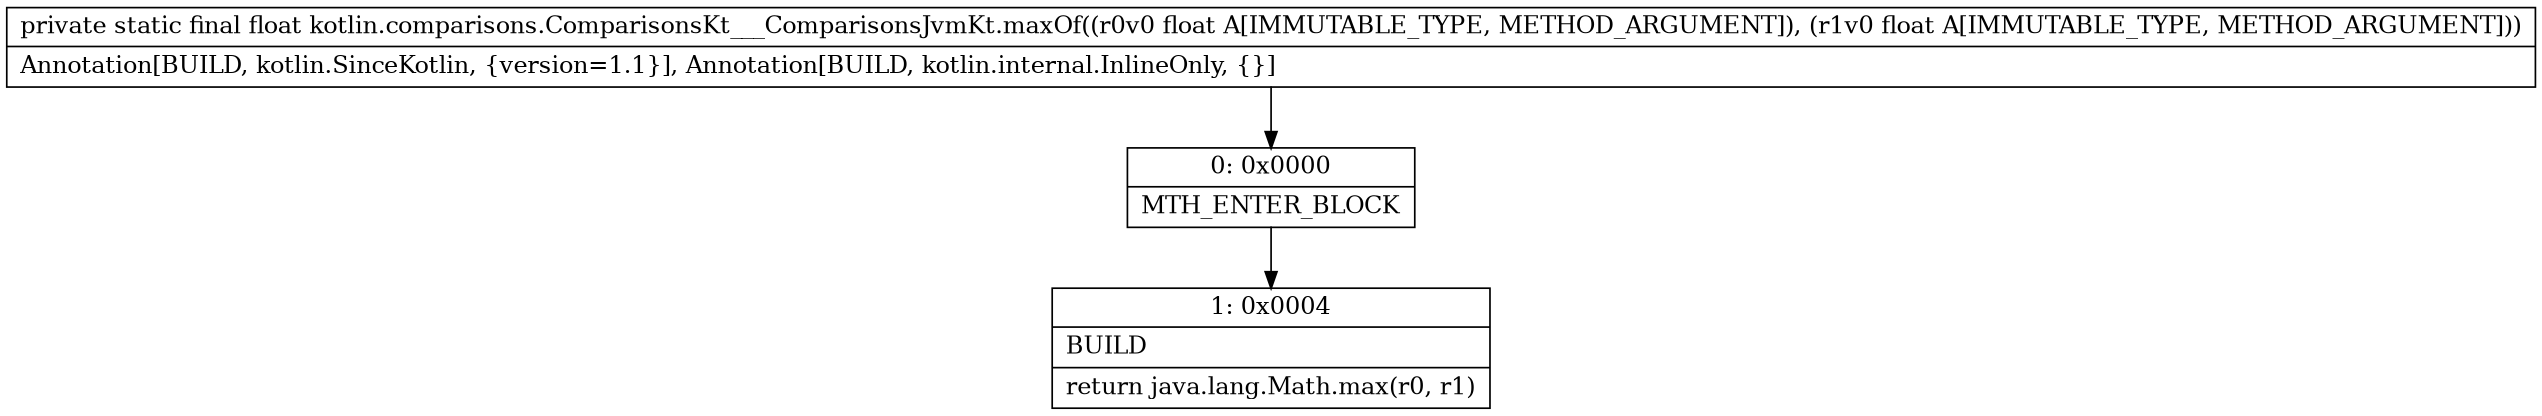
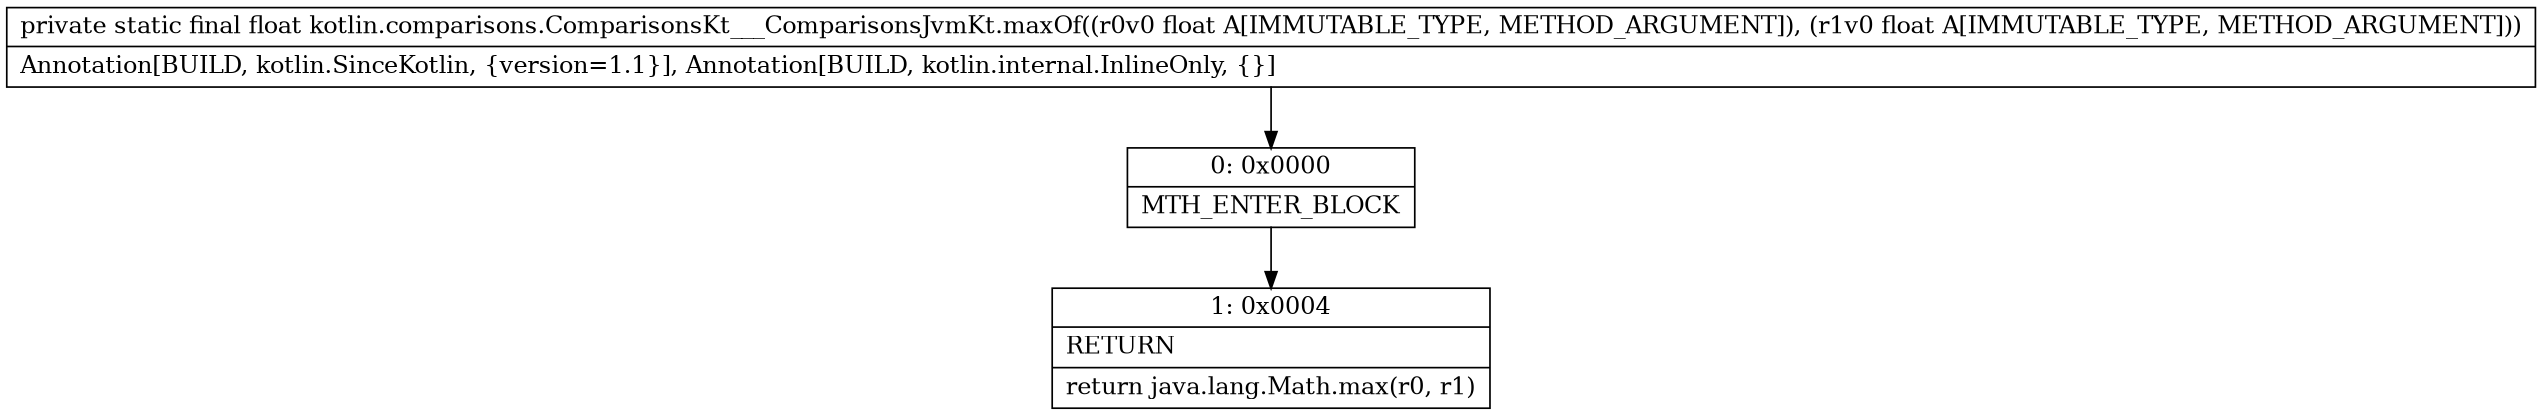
  digraph {
    fontname="DejaVu Serif"
    node [shape=record fontname="DejaVu Serif"]
    edge [fontname="DejaVu Serif"]
    n1 [label="{0\:\ 0x0000|MTH_ENTER_BLOCK\l}"]
-   n2 [label="{1\:\ 0x0004|BUILD\l|return java.lang.Math.max(r0, r1)\l}"]
+   n2 [label="{1\:\ 0x0004|RETURN\l|return java.lang.Math.max(r0, r1)\l}"]
    n3 [label="{private static final float kotlin.comparisons.ComparisonsKt___ComparisonsJvmKt.maxOf((r0v0 float A[IMMUTABLE_TYPE, METHOD_ARGUMENT]), (r1v0 float A[IMMUTABLE_TYPE, METHOD_ARGUMENT]))  | Annotation[BUILD, kotlin.SinceKotlin, \{version=1.1\}], Annotation[BUILD, kotlin.internal.InlineOnly, \{\}]\l}"]
    n1 -> n2
    n3 -> n1
  }
